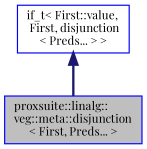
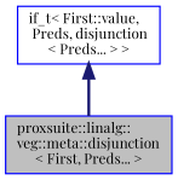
  digraph {
    fontname="Playfair Display"
    node [color=blue fontname="Playfair Display" fontsize=10 shape=record]
    n1 [fillcolor=grey75 fontcolor=black height=0.2 label="proxsuite::linalg::\lveg::meta::disjunction\l\< First, Preds... \>" style=filled width=0.4]
-   n2 [height=0.2 label="if_t\< First::value,\l First, disjunction\l\< Preds... \> \>" width=0.4]
+   n2 [height=0.2 label="if_t\< First::value,\l Preds, disjunction\l\< Preds... \> \>" width=0.4]
    n2 -> n1 [color=midnightblue dir=back fontname="Playfair Display" fontsize=10 labelfontname=Helvetica labelfontsize=10 style=bold]
  }
